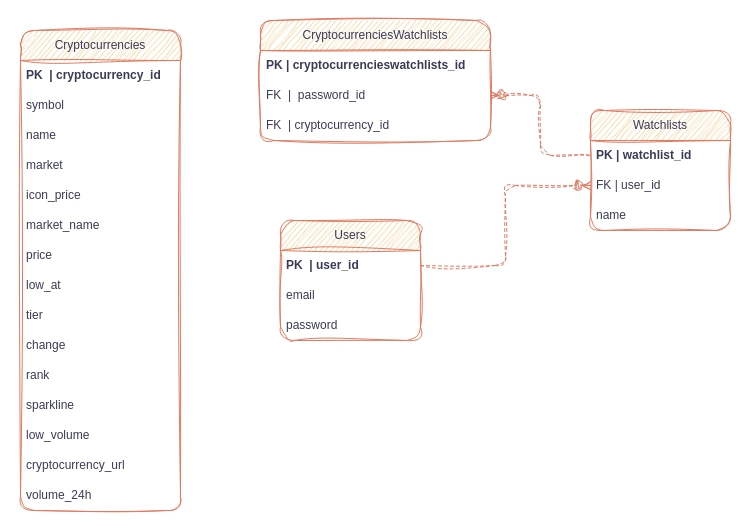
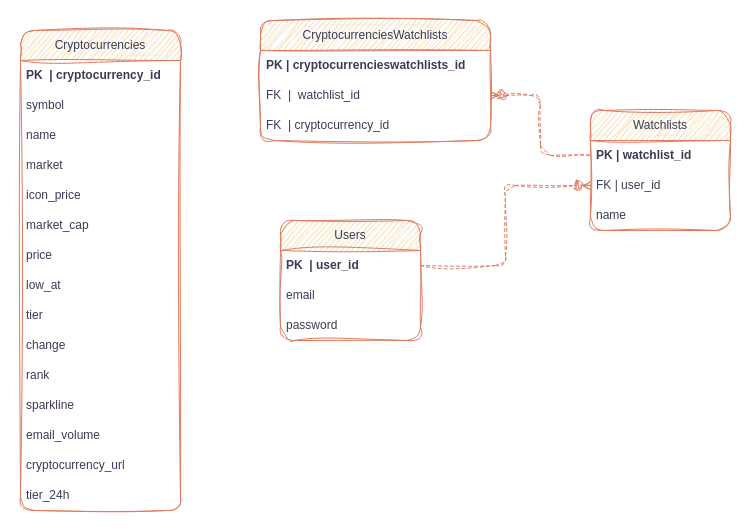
  <mxCell id="0" />
  <mxCell id="1" parent="0" />
  <mxCell id="2" value="Users" style="swimlane;fontStyle=0;childLayout=stackLayout;horizontal=1;startSize=30;horizontalStack=0;resizeParent=1;resizeParentMax=0;resizeLast=0;collapsible=1;marginBottom=0;whiteSpace=wrap;html=1;labelBackgroundColor=none;fillColor=#F2CC8F;strokeColor=#E07A5F;fontColor=#393C56;rounded=1;sketch=1;curveFitting=1;jiggle=2;" vertex="1" parent="1"><mxGeometry x="280" y="220" width="140" height="120" as="geometry" /></mxCell>
  <mxCell id="3" value="&lt;b&gt;PK&amp;nbsp; | user_id&lt;/b&gt;" style="text;strokeColor=none;fillColor=none;align=left;verticalAlign=middle;spacingLeft=4;spacingRight=4;overflow=hidden;points=[[0,0.5],[1,0.5]];portConstraint=eastwest;rotatable=0;whiteSpace=wrap;html=1;labelBackgroundColor=none;fontColor=#393C56;rounded=1;sketch=1;curveFitting=1;jiggle=2;" vertex="1" parent="2"><mxGeometry y="30" width="140" height="30" as="geometry" /></mxCell>
  <mxCell id="4" value="email" style="text;strokeColor=none;fillColor=none;align=left;verticalAlign=middle;spacingLeft=4;spacingRight=4;overflow=hidden;points=[[0,0.5],[1,0.5]];portConstraint=eastwest;rotatable=0;whiteSpace=wrap;html=1;labelBackgroundColor=none;fontColor=#393C56;rounded=1;sketch=1;curveFitting=1;jiggle=2;" vertex="1" parent="2"><mxGeometry y="60" width="140" height="30" as="geometry" /></mxCell>
  <mxCell id="5" value="password" style="text;strokeColor=none;fillColor=none;align=left;verticalAlign=middle;spacingLeft=4;spacingRight=4;overflow=hidden;points=[[0,0.5],[1,0.5]];portConstraint=eastwest;rotatable=0;whiteSpace=wrap;html=1;labelBackgroundColor=none;fontColor=#393C56;rounded=1;sketch=1;curveFitting=1;jiggle=2;" vertex="1" parent="2"><mxGeometry y="90" width="140" height="30" as="geometry" /></mxCell>
  <mxCell id="6" value="Cryptocurrencies" style="swimlane;fontStyle=0;childLayout=stackLayout;horizontal=1;startSize=30;horizontalStack=0;resizeParent=1;resizeParentMax=0;resizeLast=0;collapsible=1;marginBottom=0;whiteSpace=wrap;html=1;labelBackgroundColor=none;fillColor=#F2CC8F;strokeColor=#E07A5F;fontColor=#393C56;rounded=1;sketch=1;curveFitting=1;jiggle=2;" vertex="1" parent="1"><mxGeometry x="20" y="30" width="160" height="480" as="geometry" /></mxCell>
  <mxCell id="7" value="&lt;b&gt;PK&amp;nbsp; | cryptocurrency_id&lt;/b&gt;" style="text;strokeColor=none;fillColor=none;align=left;verticalAlign=middle;spacingLeft=4;spacingRight=4;overflow=hidden;points=[[0,0.5],[1,0.5]];portConstraint=eastwest;rotatable=0;whiteSpace=wrap;html=1;labelBackgroundColor=none;fontColor=#393C56;rounded=1;sketch=1;curveFitting=1;jiggle=2;" vertex="1" parent="6"><mxGeometry y="30" width="160" height="30" as="geometry" /></mxCell>
  <mxCell id="8" value="symbol" style="text;strokeColor=none;fillColor=none;align=left;verticalAlign=middle;spacingLeft=4;spacingRight=4;overflow=hidden;points=[[0,0.5],[1,0.5]];portConstraint=eastwest;rotatable=0;whiteSpace=wrap;html=1;labelBackgroundColor=none;fontColor=#393C56;rounded=1;sketch=1;curveFitting=1;jiggle=2;" vertex="1" parent="6"><mxGeometry y="60" width="160" height="30" as="geometry" /></mxCell>
  <mxCell id="9" value="name" style="text;strokeColor=none;fillColor=none;align=left;verticalAlign=middle;spacingLeft=4;spacingRight=4;overflow=hidden;points=[[0,0.5],[1,0.5]];portConstraint=eastwest;rotatable=0;whiteSpace=wrap;html=1;labelBackgroundColor=none;fontColor=#393C56;rounded=1;sketch=1;curveFitting=1;jiggle=2;" vertex="1" parent="6"><mxGeometry y="90" width="160" height="30" as="geometry" /></mxCell>
  <mxCell id="10" value="market" style="text;strokeColor=none;fillColor=none;align=left;verticalAlign=middle;spacingLeft=4;spacingRight=4;overflow=hidden;points=[[0,0.5],[1,0.5]];portConstraint=eastwest;rotatable=0;whiteSpace=wrap;html=1;labelBackgroundColor=none;fontColor=#393C56;rounded=1;sketch=1;curveFitting=1;jiggle=2;" vertex="1" parent="6"><mxGeometry y="120" width="160" height="30" as="geometry" /></mxCell>
  <mxCell id="11" value="icon_price" style="text;strokeColor=none;fillColor=none;align=left;verticalAlign=middle;spacingLeft=4;spacingRight=4;overflow=hidden;points=[[0,0.5],[1,0.5]];portConstraint=eastwest;rotatable=0;whiteSpace=wrap;html=1;labelBackgroundColor=none;fontColor=#393C56;rounded=1;sketch=1;curveFitting=1;jiggle=2;" vertex="1" parent="6"><mxGeometry y="150" width="160" height="30" as="geometry" /></mxCell>
- <mxCell id="12" value="market_name" style="text;strokeColor=none;fillColor=none;align=left;verticalAlign=middle;spacingLeft=4;spacingRight=4;overflow=hidden;points=[[0,0.5],[1,0.5]];portConstraint=eastwest;rotatable=0;whiteSpace=wrap;html=1;labelBackgroundColor=none;fontColor=#393C56;rounded=1;sketch=1;curveFitting=1;jiggle=2;" vertex="1" parent="6"><mxGeometry y="180" width="160" height="30" as="geometry" /></mxCell>
+ <mxCell id="12" value="market_cap" style="text;strokeColor=none;fillColor=none;align=left;verticalAlign=middle;spacingLeft=4;spacingRight=4;overflow=hidden;points=[[0,0.5],[1,0.5]];portConstraint=eastwest;rotatable=0;whiteSpace=wrap;html=1;labelBackgroundColor=none;fontColor=#393C56;rounded=1;sketch=1;curveFitting=1;jiggle=2;" vertex="1" parent="6"><mxGeometry y="180" width="160" height="30" as="geometry" /></mxCell>
  <mxCell id="13" value="price" style="text;strokeColor=none;fillColor=none;align=left;verticalAlign=middle;spacingLeft=4;spacingRight=4;overflow=hidden;points=[[0,0.5],[1,0.5]];portConstraint=eastwest;rotatable=0;whiteSpace=wrap;html=1;labelBackgroundColor=none;fontColor=#393C56;rounded=1;sketch=1;curveFitting=1;jiggle=2;" vertex="1" parent="6"><mxGeometry y="210" width="160" height="30" as="geometry" /></mxCell>
  <mxCell id="14" value="low_at" style="text;strokeColor=none;fillColor=none;align=left;verticalAlign=middle;spacingLeft=4;spacingRight=4;overflow=hidden;points=[[0,0.5],[1,0.5]];portConstraint=eastwest;rotatable=0;whiteSpace=wrap;html=1;labelBackgroundColor=none;fontColor=#393C56;rounded=1;sketch=1;curveFitting=1;jiggle=2;" vertex="1" parent="6"><mxGeometry y="240" width="160" height="30" as="geometry" /></mxCell>
  <mxCell id="15" value="tier" style="text;strokeColor=none;fillColor=none;align=left;verticalAlign=middle;spacingLeft=4;spacingRight=4;overflow=hidden;points=[[0,0.5],[1,0.5]];portConstraint=eastwest;rotatable=0;whiteSpace=wrap;html=1;labelBackgroundColor=none;fontColor=#393C56;rounded=1;sketch=1;curveFitting=1;jiggle=2;" vertex="1" parent="6"><mxGeometry y="270" width="160" height="30" as="geometry" /></mxCell>
  <mxCell id="16" value="change" style="text;strokeColor=none;fillColor=none;align=left;verticalAlign=middle;spacingLeft=4;spacingRight=4;overflow=hidden;points=[[0,0.5],[1,0.5]];portConstraint=eastwest;rotatable=0;whiteSpace=wrap;html=1;labelBackgroundColor=none;fontColor=#393C56;rounded=1;sketch=1;curveFitting=1;jiggle=2;" vertex="1" parent="6"><mxGeometry y="300" width="160" height="30" as="geometry" /></mxCell>
  <mxCell id="17" value="rank" style="text;strokeColor=none;fillColor=none;align=left;verticalAlign=middle;spacingLeft=4;spacingRight=4;overflow=hidden;points=[[0,0.5],[1,0.5]];portConstraint=eastwest;rotatable=0;whiteSpace=wrap;html=1;labelBackgroundColor=none;fontColor=#393C56;rounded=1;sketch=1;curveFitting=1;jiggle=2;" vertex="1" parent="6"><mxGeometry y="330" width="160" height="30" as="geometry" /></mxCell>
  <mxCell id="18" value="sparkline" style="text;strokeColor=none;fillColor=none;align=left;verticalAlign=middle;spacingLeft=4;spacingRight=4;overflow=hidden;points=[[0,0.5],[1,0.5]];portConstraint=eastwest;rotatable=0;whiteSpace=wrap;html=1;labelBackgroundColor=none;fontColor=#393C56;rounded=1;sketch=1;curveFitting=1;jiggle=2;" vertex="1" parent="6"><mxGeometry y="360" width="160" height="30" as="geometry" /></mxCell>
- <mxCell id="19" value="low_volume" style="text;strokeColor=none;fillColor=none;align=left;verticalAlign=middle;spacingLeft=4;spacingRight=4;overflow=hidden;points=[[0,0.5],[1,0.5]];portConstraint=eastwest;rotatable=0;whiteSpace=wrap;html=1;labelBackgroundColor=none;fontColor=#393C56;rounded=1;sketch=1;curveFitting=1;jiggle=2;" vertex="1" parent="6"><mxGeometry y="390" width="160" height="30" as="geometry" /></mxCell>
+ <mxCell id="19" value="email_volume" style="text;strokeColor=none;fillColor=none;align=left;verticalAlign=middle;spacingLeft=4;spacingRight=4;overflow=hidden;points=[[0,0.5],[1,0.5]];portConstraint=eastwest;rotatable=0;whiteSpace=wrap;html=1;labelBackgroundColor=none;fontColor=#393C56;rounded=1;sketch=1;curveFitting=1;jiggle=2;" vertex="1" parent="6"><mxGeometry y="390" width="160" height="30" as="geometry" /></mxCell>
  <mxCell id="20" value="cryptocurrency_url" style="text;strokeColor=none;fillColor=none;align=left;verticalAlign=middle;spacingLeft=4;spacingRight=4;overflow=hidden;points=[[0,0.5],[1,0.5]];portConstraint=eastwest;rotatable=0;whiteSpace=wrap;html=1;labelBackgroundColor=none;fontColor=#393C56;rounded=1;sketch=1;curveFitting=1;jiggle=2;" vertex="1" parent="6"><mxGeometry y="420" width="160" height="30" as="geometry" /></mxCell>
- <mxCell id="21" value="volume_24h" style="text;strokeColor=none;fillColor=none;align=left;verticalAlign=middle;spacingLeft=4;spacingRight=4;overflow=hidden;points=[[0,0.5],[1,0.5]];portConstraint=eastwest;rotatable=0;whiteSpace=wrap;html=1;labelBackgroundColor=none;fontColor=#393C56;rounded=1;sketch=1;curveFitting=1;jiggle=2;" vertex="1" parent="6"><mxGeometry y="450" width="160" height="30" as="geometry" /></mxCell>
+ <mxCell id="21" value="tier_24h" style="text;strokeColor=none;fillColor=none;align=left;verticalAlign=middle;spacingLeft=4;spacingRight=4;overflow=hidden;points=[[0,0.5],[1,0.5]];portConstraint=eastwest;rotatable=0;whiteSpace=wrap;html=1;labelBackgroundColor=none;fontColor=#393C56;rounded=1;sketch=1;curveFitting=1;jiggle=2;" vertex="1" parent="6"><mxGeometry y="450" width="160" height="30" as="geometry" /></mxCell>
  <mxCell id="22" value="Watchlists" style="swimlane;fontStyle=0;childLayout=stackLayout;horizontal=1;startSize=30;horizontalStack=0;resizeParent=1;resizeParentMax=0;resizeLast=0;collapsible=1;marginBottom=0;whiteSpace=wrap;html=1;labelBackgroundColor=none;fillColor=#F2CC8F;strokeColor=#E07A5F;fontColor=#393C56;rounded=1;sketch=1;curveFitting=1;jiggle=2;" vertex="1" parent="1"><mxGeometry x="590" y="110" width="140" height="120" as="geometry" /></mxCell>
  <mxCell id="23" value="&lt;b&gt;PK | watchlist_id&lt;/b&gt;" style="text;strokeColor=none;fillColor=none;align=left;verticalAlign=middle;spacingLeft=4;spacingRight=4;overflow=hidden;points=[[0,0.5],[1,0.5]];portConstraint=eastwest;rotatable=0;whiteSpace=wrap;html=1;labelBackgroundColor=none;fontColor=#393C56;rounded=1;sketch=1;curveFitting=1;jiggle=2;" vertex="1" parent="22"><mxGeometry y="30" width="140" height="30" as="geometry" /></mxCell>
  <mxCell id="24" value="FK | user_id" style="text;strokeColor=none;fillColor=none;align=left;verticalAlign=middle;spacingLeft=4;spacingRight=4;overflow=hidden;points=[[0,0.5],[1,0.5]];portConstraint=eastwest;rotatable=0;whiteSpace=wrap;html=1;labelBackgroundColor=none;fontColor=#393C56;rounded=1;sketch=1;curveFitting=1;jiggle=2;" vertex="1" parent="22"><mxGeometry y="60" width="140" height="30" as="geometry" /></mxCell>
  <mxCell id="25" value="name" style="text;strokeColor=none;fillColor=none;align=left;verticalAlign=middle;spacingLeft=4;spacingRight=4;overflow=hidden;points=[[0,0.5],[1,0.5]];portConstraint=eastwest;rotatable=0;whiteSpace=wrap;html=1;labelBackgroundColor=none;fontColor=#393C56;rounded=1;sketch=1;curveFitting=1;jiggle=2;" vertex="1" parent="22"><mxGeometry y="90" width="140" height="30" as="geometry" /></mxCell>
  <mxCell id="26" value="CryptocurrenciesWatchlists" style="swimlane;fontStyle=0;childLayout=stackLayout;horizontal=1;startSize=30;horizontalStack=0;resizeParent=1;resizeParentMax=0;resizeLast=0;collapsible=1;marginBottom=0;whiteSpace=wrap;html=1;labelBackgroundColor=none;fillColor=#F2CC8F;strokeColor=#E07A5F;fontColor=#393C56;rounded=1;sketch=1;curveFitting=1;jiggle=2;" vertex="1" parent="1"><mxGeometry x="260" y="20" width="230" height="120" as="geometry" /></mxCell>
  <mxCell id="27" value="&lt;div style=&quot;text-align: center;&quot;&gt;&lt;/div&gt;&lt;b&gt;&lt;span style=&quot;text-align: center;&quot;&gt;PK | cryptocurrencieswatchlists&lt;/span&gt;&lt;span style=&quot;text-align: center; background-color: initial;&quot;&gt;&lt;span style=&quot;background-color: initial;&quot;&gt;_id&lt;/span&gt;&lt;/span&gt;&lt;/b&gt;&lt;span style=&quot;text-align: center;&quot;&gt;&lt;br&gt;&lt;/span&gt;" style="text;strokeColor=none;fillColor=none;align=left;verticalAlign=middle;spacingLeft=4;spacingRight=4;overflow=hidden;points=[[0,0.5],[1,0.5]];portConstraint=eastwest;rotatable=0;whiteSpace=wrap;html=1;labelBackgroundColor=none;fontColor=#393C56;rounded=1;sketch=1;curveFitting=1;jiggle=2;" vertex="1" parent="26"><mxGeometry y="30" width="230" height="30" as="geometry" /></mxCell>
- <mxCell id="28" value="FK&amp;nbsp; |&amp;nbsp; password_id" style="text;strokeColor=none;fillColor=none;align=left;verticalAlign=middle;spacingLeft=4;spacingRight=4;overflow=hidden;points=[[0,0.5],[1,0.5]];portConstraint=eastwest;rotatable=0;whiteSpace=wrap;html=1;labelBackgroundColor=none;fontColor=#393C56;rounded=1;sketch=1;curveFitting=1;jiggle=2;" vertex="1" parent="26"><mxGeometry y="60" width="230" height="30" as="geometry" /></mxCell>
+ <mxCell id="28" value="FK&amp;nbsp; |&amp;nbsp; watchlist_id" style="text;strokeColor=none;fillColor=none;align=left;verticalAlign=middle;spacingLeft=4;spacingRight=4;overflow=hidden;points=[[0,0.5],[1,0.5]];portConstraint=eastwest;rotatable=0;whiteSpace=wrap;html=1;labelBackgroundColor=none;fontColor=#393C56;rounded=1;sketch=1;curveFitting=1;jiggle=2;" vertex="1" parent="26"><mxGeometry y="60" width="230" height="30" as="geometry" /></mxCell>
  <mxCell id="29" value="FK&amp;nbsp; | cryptocurrency_id" style="text;strokeColor=none;fillColor=none;align=left;verticalAlign=middle;spacingLeft=4;spacingRight=4;overflow=hidden;points=[[0,0.5],[1,0.5]];portConstraint=eastwest;rotatable=0;whiteSpace=wrap;html=1;labelBackgroundColor=none;fontColor=#393C56;rounded=1;sketch=1;curveFitting=1;jiggle=2;" vertex="1" parent="26"><mxGeometry y="90" width="230" height="30" as="geometry" /></mxCell>
  <mxCell id="30" style="edgeStyle=orthogonalEdgeStyle;rounded=1;orthogonalLoop=1;jettySize=auto;html=1;exitX=1;exitY=0.5;exitDx=0;exitDy=0;entryX=0;entryY=0.5;entryDx=0;entryDy=0;endArrow=none;endFill=0;startArrow=ERzeroToMany;startFill=0;labelBackgroundColor=none;strokeColor=#E07A5F;fontColor=default;sketch=1;curveFitting=1;jiggle=2;dashed=1;" edge="1" parent="1" source="28" target="23"><mxGeometry relative="1" as="geometry"><mxPoint x="571" y="320" as="targetPoint" /></mxGeometry></mxCell>
  <mxCell id="31" style="edgeStyle=orthogonalEdgeStyle;rounded=1;orthogonalLoop=1;jettySize=auto;html=1;exitX=1;exitY=0.5;exitDx=0;exitDy=0;entryX=0;entryY=0.5;entryDx=0;entryDy=0;endArrow=ERzeroToMany;endFill=0;labelBackgroundColor=none;strokeColor=#E07A5F;fontColor=default;sketch=1;curveFitting=1;jiggle=2;dashed=1;" edge="1" parent="1" source="3" target="24"><mxGeometry relative="1" as="geometry" /></mxCell>
